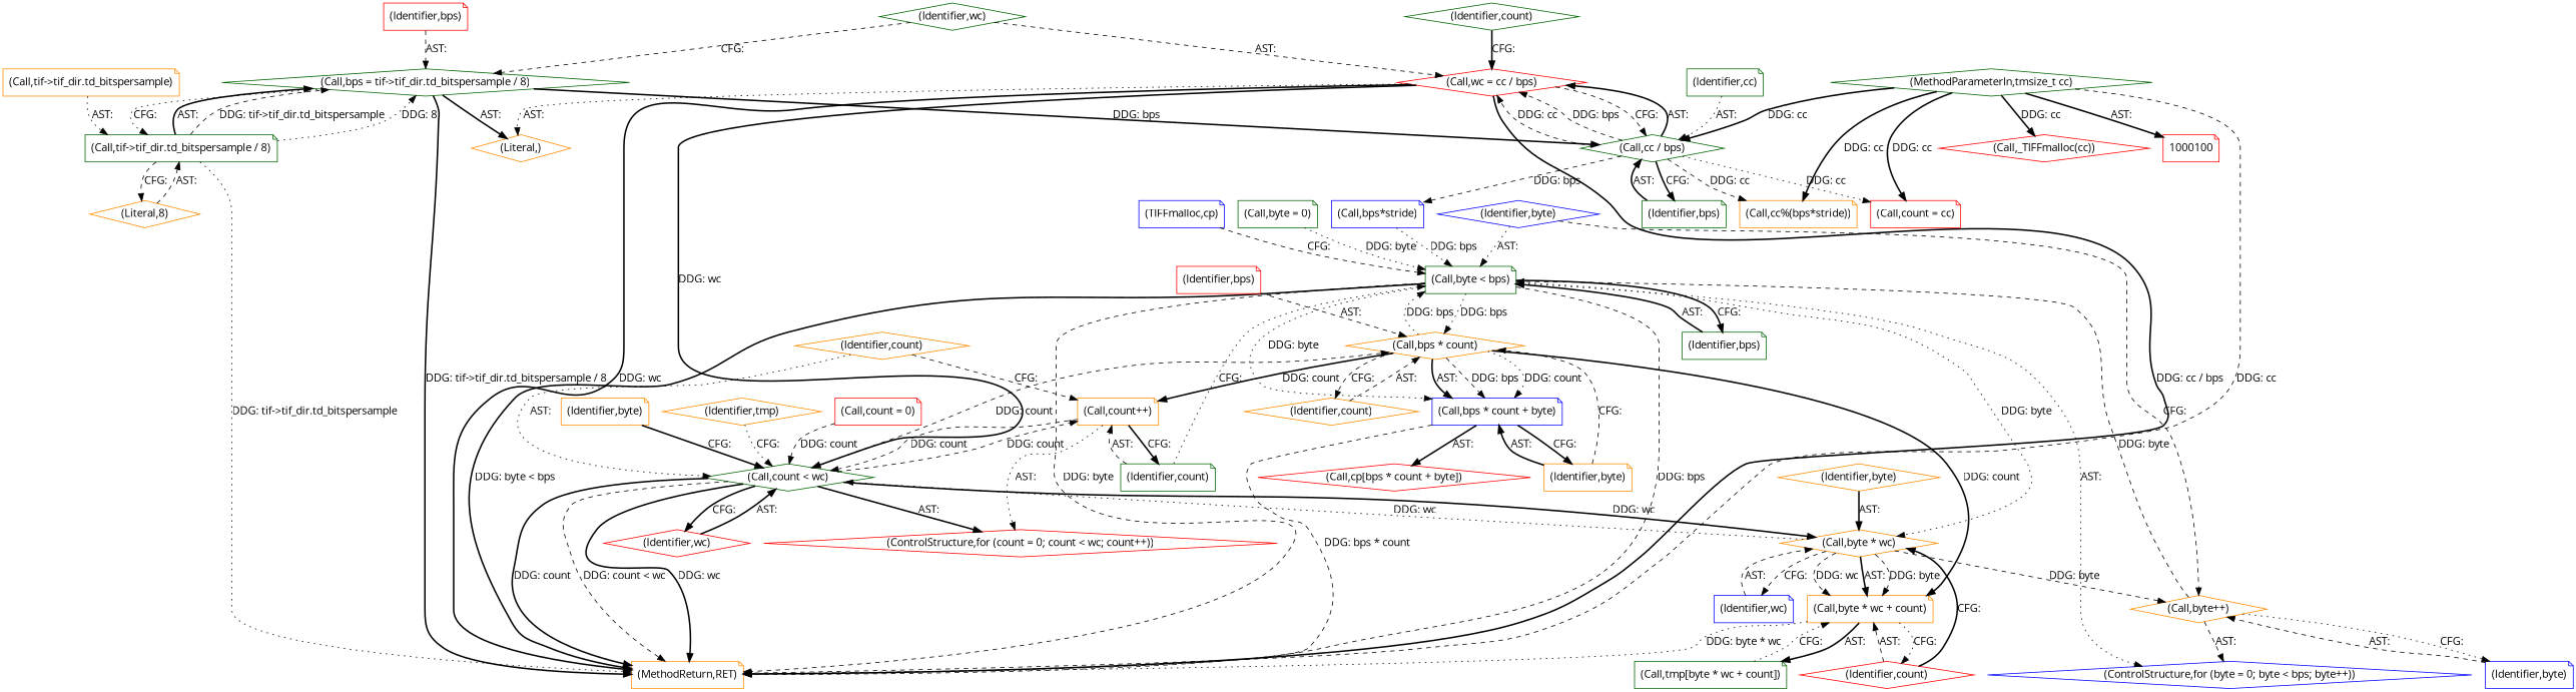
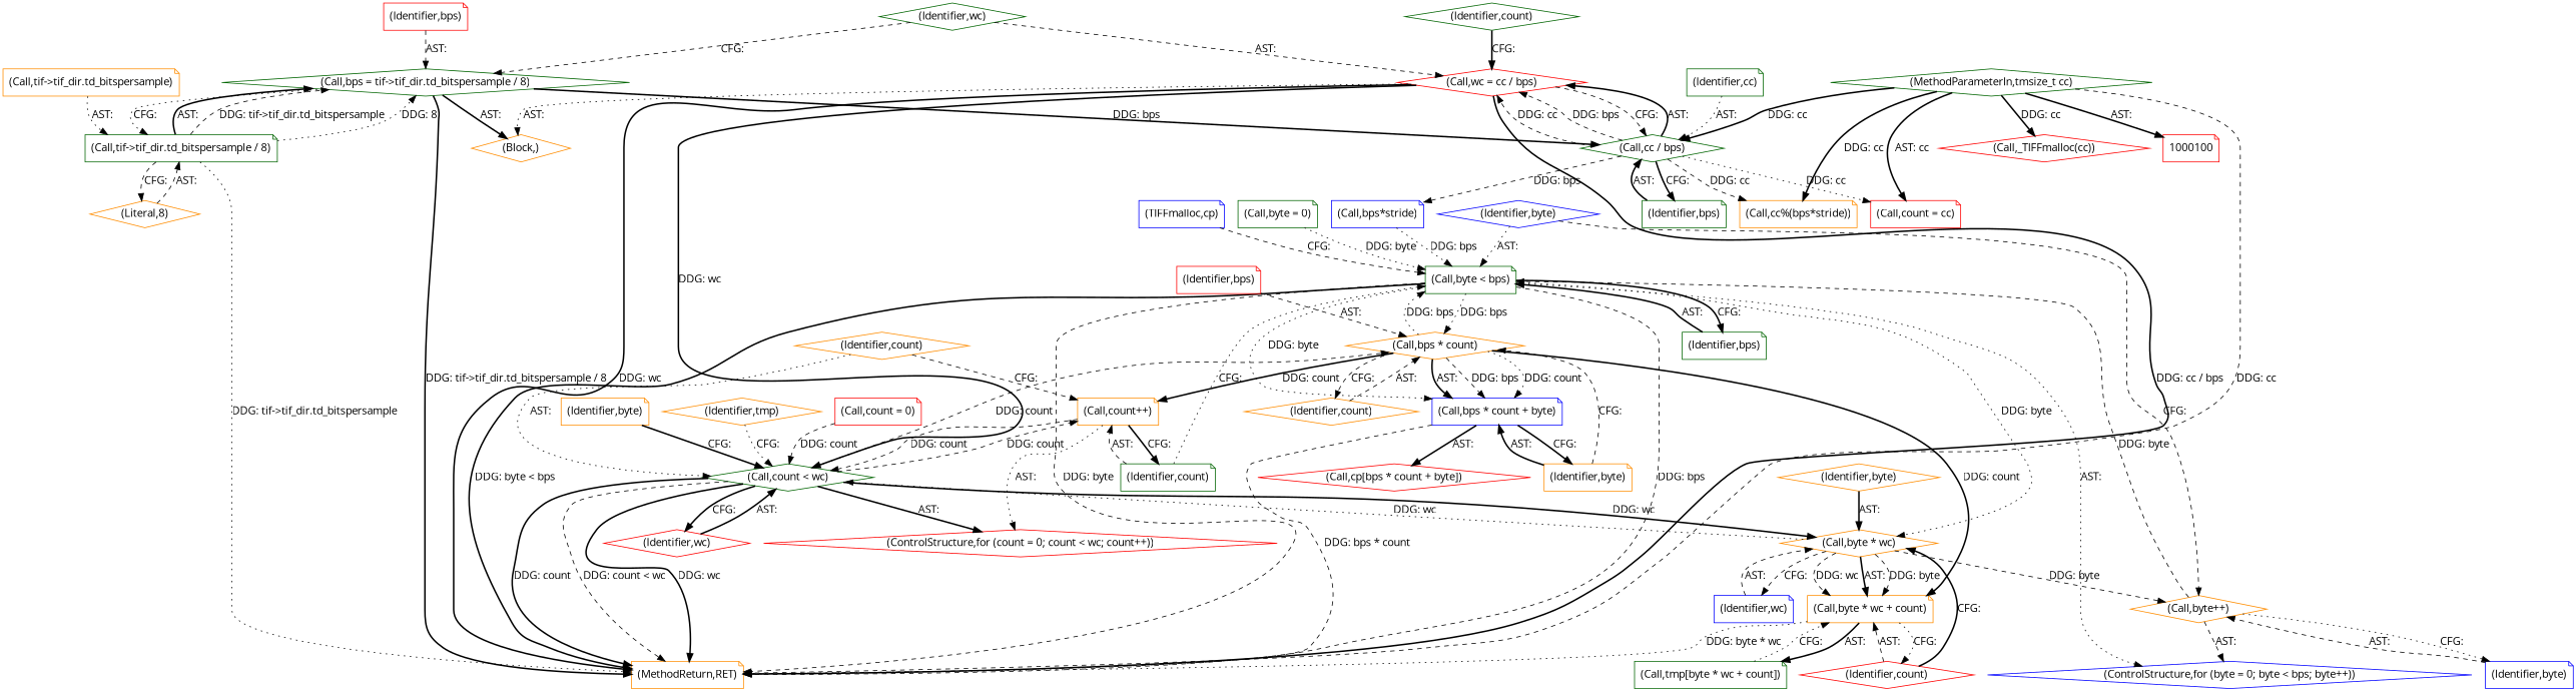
  digraph {
    fontname="Open Sans"
    node [color=darkorange fontname="Open Sans" shape=note]
    edge [fontname="Open Sans" style=dashed]
    n1 [color=red label="(Call,wc = cc / bps)" shape=diamond]
    n2 [color=darkgreen label="(Call,cc / bps)" shape=diamond]
    n3 [color=darkgreen label="(Call,count < wc)" shape=diamond]
-   n4 [label="(Literal,)" shape=diamond]
+   n4 [label="(Block,)" shape=diamond]
    n5 [label="(MethodReturn,RET)"]
    n6 [label="(Call,cc%(bps*stride))"]
    n7 [color=darkgreen label="(Identifier,bps)"]
    n8 [color=red label="(Call,count = cc)"]
    n9 [color=blue label="(Call,bps*stride)"]
    n10 [label="(Call,count++)"]
    n11 [label="(Call,bps * count)" shape=diamond]
    n12 [label="(Call,byte * wc)" shape=diamond]
    n13 [color=red label="(ControlStructure,for (count = 0; count < wc; count++))" shape=diamond]
    n14 [color=red label="(Identifier,wc)" shape=diamond]
    n15 [color=darkgreen label="(Call,byte < bps)"]
    n16 [color=darkgreen label="(MethodParameterIn,tmsize_t cc)" shape=diamond]
    n17 [color=red label="(Call,_TIFFmalloc(cc))" shape=diamond]
    1000100 [color=red]
    n19 [color=darkgreen label="(Call,bps = tif->tif_dir.td_bitspersample / 8)" shape=diamond]
    n20 [color=darkgreen label="(Call,tif->tif_dir.td_bitspersample / 8)"]
    n21 [label="(Literal,8)" shape=diamond]
    n22 [color=darkgreen label="(Identifier,count)"]
    n23 [color=blue label="(Call,bps * count + byte)"]
    n24 [label="(Call,byte * wc + count)"]
    n25 [label="(Identifier,count)" shape=diamond]
    n26 [label="(Call,byte++)" shape=diamond]
    n27 [color=blue label="(Identifier,wc)"]
    n28 [color=darkgreen label="(Identifier,bps)"]
    n29 [color=blue label="(ControlStructure,for (byte = 0; byte < bps; byte++))" shape=diamond]
    n30 [color=red label="(Call,cp[bps * count + byte])" shape=diamond]
    n31 [label="(Identifier,byte)"]
    n32 [color=darkgreen label="(Call,tmp[byte * wc + count])"]
    n33 [color=red label="(Identifier,count)" shape=diamond]
    n34 [color=blue label="(Identifier,byte)"]
    n35 [color=blue label="(TIFFmalloc,cp)"]
    n36 [label="(Identifier,tmp)" shape=diamond]
    n37 [color=red label="(Call,count = 0)"]
    n38 [color=blue label="(Identifier,byte)" shape=diamond]
    n39 [color=red label="(Identifier,bps)"]
    n40 [color=red label="(Identifier,bps)"]
    n41 [color=darkgreen label="(Call,byte = 0)"]
    n42 [label="(Identifier,count)" shape=diamond]
    n43 [color=darkgreen label="(Identifier,cc)"]
    n44 [color=darkgreen label="(Identifier,wc)" shape=diamond]
    n45 [label="(Identifier,byte)" shape=diamond]
    n46 [color=darkgreen label="(Identifier,count)" shape=diamond]
    n47 [label="(Call,tif->tif_dir.td_bitspersample)"]
    n48 [label="(Identifier,byte)"]
    n1 -> n2 [label="CFG: "]
    n1 -> n3 [label="DDG: wc" style=bold]
    n1 -> n4 [label="AST: " style=dotted]
    n1 -> n5 [label="DDG: cc / bps" style=bold]
    n1 -> n5 [label="DDG: wc" style=bold]
    n2 -> n1 [label="AST: " style=bold]
    n2 -> n1 [label="DDG: cc"]
    n2 -> n1 [label="DDG: bps"]
    n2 -> n6 [label="DDG: cc"]
    n2 -> n7 [label="CFG: " style=bold]
    n2 -> n8 [label="DDG: cc" style=dotted]
    n2 -> n9 [label="DDG: bps"]
    n3 -> n5 [label="DDG: count" style=bold]
    n3 -> n5 [label="DDG: count < wc"]
    n3 -> n5 [label="DDG: wc" style=bold]
    n3 -> n10 [label="DDG: count"]
    n3 -> n11 [label="DDG: count"]
    n3 -> n12 [label="DDG: wc" style=bold]
    n3 -> n13 [label="AST: " style=bold]
    n3 -> n14 [label="CFG: " style=bold]
    n7 -> n2 [label="AST: " style=bold]
    n9 -> n15 [label="DDG: bps" style=dotted]
    n10 -> n3 [label="DDG: count"]
    n10 -> n13 [label="AST: " style=dotted]
    n10 -> n22 [label="CFG: " style=bold]
    n11 -> n10 [label="DDG: count" style=bold]
    n11 -> n15 [label="DDG: bps" style=dotted]
    n11 -> n23 [label="AST: " style=bold]
    n11 -> n23 [label="DDG: bps"]
    n11 -> n23 [label="DDG: count" style=dotted]
    n11 -> n24 [label="DDG: count" style=bold]
    n11 -> n25 [label="CFG: "]
    n12 -> n3 [label="DDG: wc" style=dotted]
    n12 -> n24 [label="AST: " style=bold]
    n12 -> n24 [label="DDG: byte"]
    n12 -> n24 [label="DDG: wc"]
    n12 -> n26 [label="DDG: byte"]
    n12 -> n27 [label="CFG: "]
    n14 -> n3 [label="AST: " style=bold]
    n15 -> n5 [label="DDG: bps"]
    n15 -> n5 [label="DDG: byte < bps" style=bold]
    n15 -> n5 [label="DDG: byte"]
    n15 -> n11 [label="DDG: bps" style=dotted]
    n15 -> n12 [label="DDG: byte" style=dotted]
    n15 -> n23 [label="DDG: byte" style=dotted]
    n15 -> n28 [label="CFG: " style=bold]
    n15 -> n29 [label="AST: " style=dotted]
    n16 -> n2 [label="DDG: cc" style=bold]
    n16 -> n5 [label="DDG: cc"]
    n16 -> n6 [label="DDG: cc" style=bold]
-   n16 -> n8 [label="DDG: cc" style=bold]
+   n16 -> n8 [label="AST: cc" style=bold]
    n16 -> n17 [label="DDG: cc" style=bold]
    n16 -> 1000100 [label="AST: " style=bold]
    n19 -> n2 [label="DDG: bps" style=bold]
    n19 -> n4 [label="AST: " style=bold]
    n19 -> n5 [label="DDG: tif->tif_dir.td_bitspersample / 8" style=bold]
    n19 -> n20 [label="CFG: " style=dotted]
    n20 -> n5 [label="DDG: tif->tif_dir.td_bitspersample" style=dotted]
    n20 -> n19 [label="AST: " style=bold]
    n20 -> n19 [label="DDG: tif->tif_dir.td_bitspersample"]
    n20 -> n19 [label="DDG: 8" style=dotted]
    n20 -> n21 [label="CFG: "]
    n21 -> n20 [label="AST: "]
    n22 -> n10 [label="AST: "]
    n22 -> n15 [label="CFG: " style=dotted]
    n23 -> n5 [label="DDG: bps * count"]
    n23 -> n30 [label="AST: " style=bold]
    n23 -> n31 [label="CFG: " style=bold]
    n24 -> n5 [label="DDG: byte * wc" style=dotted]
    n24 -> n32 [label="AST: " style=bold]
    n24 -> n33 [label="CFG: " style=dotted]
    n25 -> n11 [label="AST: "]
    n26 -> n15 [label="DDG: byte"]
    n26 -> n29 [label="AST: "]
    n26 -> n34 [label="CFG: " style=dotted]
    n27 -> n12 [label="AST: "]
    n28 -> n15 [label="AST: " style=bold]
    n31 -> n11 [label="CFG: "]
    n31 -> n23 [label="AST: " style=bold]
    n32 -> n24 [label="CFG: " style=dotted]
    n33 -> n12 [label="CFG: " style=bold]
    n33 -> n24 [label="AST: "]
    n34 -> n26 [label="AST: "]
    n35 -> n15 [label="CFG: "]
    n36 -> n3 [label="CFG: " style=dotted]
    n37 -> n3 [label="DDG: count"]
    n38 -> n15 [label="AST: " style=dotted]
    n38 -> n26 [label="CFG: "]
    n39 -> n19 [label="AST: "]
    n40 -> n11 [label="AST: "]
    n41 -> n15 [label="DDG: byte" style=dotted]
    n42 -> n3 [label="AST: " style=dotted]
    n42 -> n10 [label="CFG: "]
    n43 -> n2 [label="AST: " style=dotted]
    n44 -> n1 [label="AST: "]
    n44 -> n19 [label="CFG: "]
    n45 -> n12 [label="AST: " style=bold]
    n46 -> n1 [label="CFG: " style=bold]
    n47 -> n20 [label="AST: " style=dotted]
    n48 -> n3 [label="CFG: " style=bold]
  }
